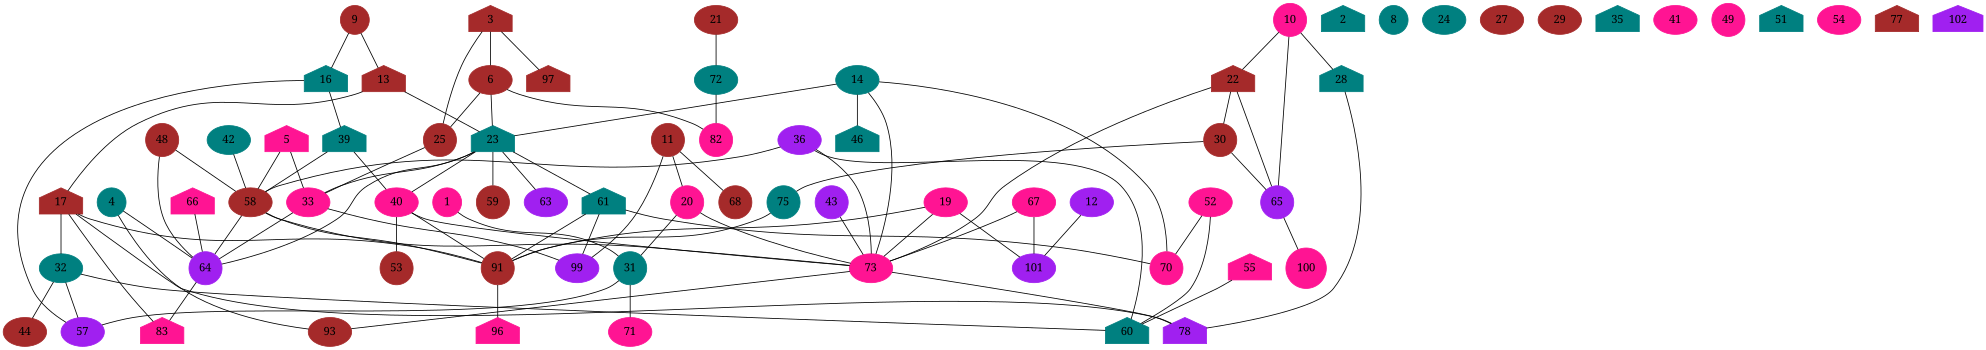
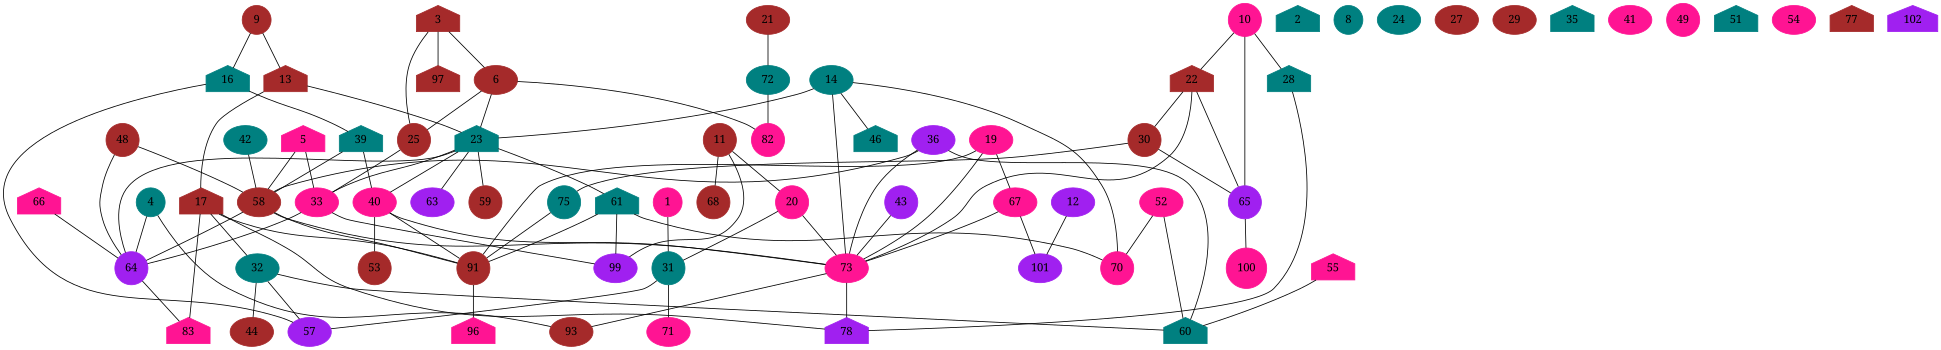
  graph {
    fontname="Noto Serif"
    node [color=brown fontname="Noto Serif" shape=ellipse style=filled]
    edge [fontname="Noto Serif"]
    31 [color=teal shape=circle super="+34"]
    57 [color=purple super="+85"]
    71 [color=deeppink]
    1 [color=deeppink shape=circle]
    2 [color=teal shape=house]
    6 [super="+7"]
    25 [shape=circle super="+80"]
    23 [color=teal shape=house super="+45"]
    82 [color=deeppink shape=circle]
    3 [shape=house]
    97 [shape=house]
    33 [color=deeppink super="+94"]
    4 [color=teal shape=circle super="+26"]
    64 [color=purple shape=circle super="+104"]
    93
    83 [color=deeppink shape=house super="+105"]
    99 [color=purple]
    5 [color=deeppink shape=house]
    58 [super="+95"]
    73 [color=deeppink super="+103"]
    91 [shape=circle super="+98"]
    40 [color=deeppink super="+50"]
    59 [shape=circle]
    61 [color=teal shape=house super="+74"]
    63 [color=purple]
    8 [color=teal shape=circle]
    9 [shape=circle super="+87"]
    13 [shape=house super="+15"]
    16 [color=teal shape=house super="+79"]
    17 [shape=house super="+81"]
    39 [color=teal shape=house]
    10 [color=deeppink shape=circle super="+18"]
    22 [shape=house super="+47"]
    28 [color=teal shape=house]
    65 [color=purple shape=circle super="+69"]
    30 [shape=circle super="+37"]
    78 [color=purple shape=house]
    100 [color=deeppink shape=circle]
    11 [shape=circle super="+56"]
    20 [color=deeppink shape=circle super="+38"]
    68 [shape=circle]
    12 [color=purple]
    101 [color=purple]
    32 [color=teal super="+66"]
    14 [color=teal super="+89"]
    46 [color=teal shape=house]
    70 [color=deeppink shape=circle]
    44
    60 [color=teal shape=house super="+88"]
    96 [color=deeppink shape=house]
    19 [color=deeppink super="+86"]
    67 [color=deeppink super="+84"]
    53 [shape=circle super="+90"]
    72 [color=teal super="+92"]
    21
    75 [color=teal shape=circle]
    24 [color=teal]
    27
    29
    35 [color=teal shape=house]
    36 [color=purple super="+76"]
    41 [color=deeppink]
    42 [color=teal]
    43 [color=purple shape=circle]
    48 [shape=circle]
    49 [color=deeppink shape=circle]
    51 [color=teal shape=house]
    52 [color=deeppink]
    54 [color=deeppink]
    55 [color=deeppink shape=house]
    n71 [color=deeppink label=66 shape=house]
    77 [shape=house]
    102 [color=purple shape=house]
    31 -- 57
    31 -- 71
    1 -- 31
    6 -- 25
    6 -- 23
    6 -- 82
    25 -- 33
    23 -- 33
    23 -- 64
    23 -- 40
    23 -- 59
    23 -- 61
    23 -- 63
    3 -- 6
    3 -- 25
    3 -- 97
    33 -- 64
    33 -- 99
    4 -- 64
    4 -- 93
    64 -- 83
    5 -- 33
    5 -- 58
    58 -- 64
    58 -- 73
    58 -- 91
    73 -- 93
    73 -- 78
    91 -- 96
    40 -- 73
    40 -- 91
    40 -- 53
    61 -- 99
    61 -- 91
    61 -- 70
    9 -- 13
    9 -- 16
    13 -- 23
    13 -- 17
    16 -- 57
    16 -- 39
    17 -- 83
    17 -- 91
    17 -- 78
    17 -- 32
    39 -- 58
    39 -- 40
    10 -- 22
    10 -- 28
    10 -- 65
    22 -- 73
    22 -- 65
    22 -- 30
    28 -- 78
    65 -- 100
    30 -- 65
    30 -- 75
    11 -- 99
    11 -- 20
    11 -- 68
    20 -- 31
    20 -- 73
    12 -- 101
    32 -- 57
    32 -- 44
    32 -- 60
    14 -- 23 [weight=2]
    14 -- 73
    14 -- 46
    14 -- 70
    19 -- 73
    19 -- 91
-   19 -- 101
+   19 -- 67
    67 -- 73
    67 -- 101
    72 -- 82
    21 -- 72
    75 -- 91
    36 -- 58
    36 -- 73
    36 -- 60
    42 -- 58
    43 -- 73
    48 -- 64
    48 -- 58
    52 -- 70
    52 -- 60
    55 -- 60
    n71 -- 64
  }
